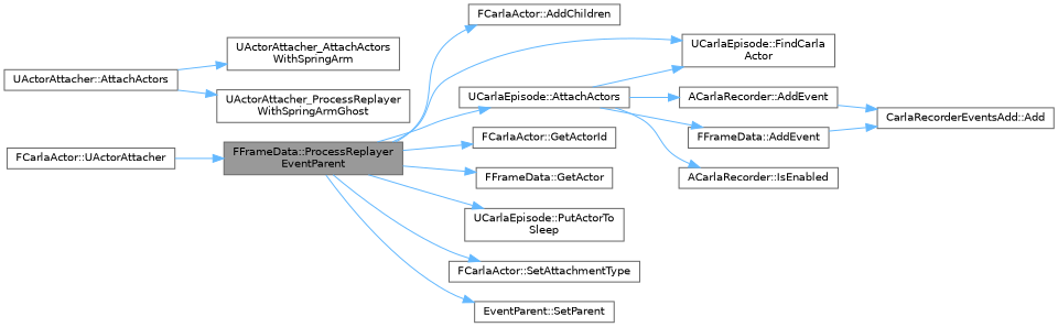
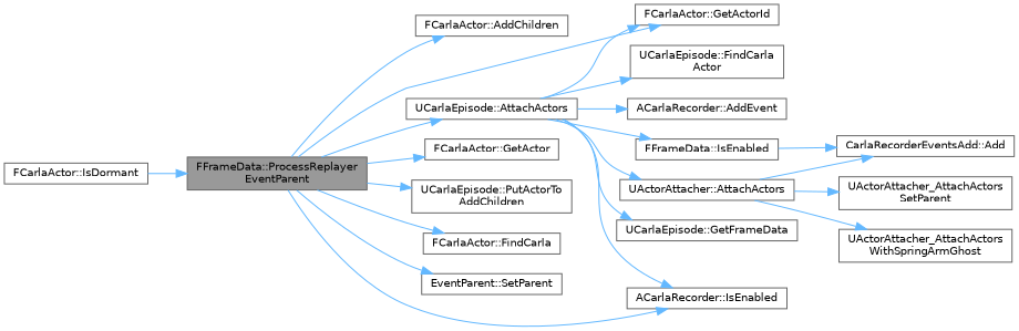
  digraph {
    rankdir=LR
    node [color=grey40 fillcolor=white fontname=Helvetica fontsize=10 shape=box style=filled]
    edge [color=steelblue1 fontname=Helvetica fontsize=10 labelfontname=Helvetica labelfontsize=10 style=solid]
    n1 [color=gray40 fillcolor=grey60 fontcolor=black height=0.2 label="FFrameData::ProcessReplayer\lEventParent" width=0.4]
    n2 [height=0.2 label="FCarlaActor::AddChildren" width=0.4]
    n3 [height=0.2 label="UCarlaEpisode::AttachActors" width=0.4]
    n4 [height=0.2 label="UCarlaEpisode::FindCarla\lActor" width=0.4]
    n5 [height=0.2 label="FCarlaActor::GetActorId" width=0.4]
-   n6 [height=0.2 label="FFrameData::GetActor" width=0.4]
-   n7 [height=0.2 label="UCarlaEpisode::PutActorTo\lSleep" width=0.4]
-   n8 [height=0.2 label="FCarlaActor::SetAttachmentType" width=0.4]
+   n6 [height=0.2 label="FCarlaActor::GetActor" width=0.4]
+   n7 [height=0.2 label="UCarlaEpisode::PutActorTo\lAddChildren" width=0.4]
+   n8 [height=0.2 label="FCarlaActor::FindCarla" width=0.4]
    n9 [height=0.2 label="EventParent::SetParent" width=0.4]
    n10 [height=0.2 label="ACarlaRecorder::AddEvent" width=0.4]
-   n11 [height=0.2 label="FFrameData::AddEvent" width=0.4]
+   n11 [height=0.2 label="FFrameData::IsEnabled" width=0.4]
    n12 [height=0.2 label="UActorAttacher::AttachActors" width=0.4]
+   n13 [height=0.2 label="UCarlaEpisode::GetFrameData" width=0.4]
    n14 [height=0.2 label="ACarlaRecorder::IsEnabled" width=0.4]
-   n15 [height=0.2 label="FCarlaActor::UActorAttacher" width=0.4]
+   n15 [height=0.2 label="FCarlaActor::IsDormant" width=0.4]
    n16 [height=0.2 label="CarlaRecorderEventsAdd::Add" width=0.4]
-   n17 [height=0.2 label="UActorAttacher_AttachActors\lWithSpringArm" width=0.4]
-   n18 [height=0.2 label="UActorAttacher_ProcessReplayer\lWithSpringArmGhost" width=0.4]
+   n17 [height=0.2 label="UActorAttacher_AttachActors\lSetParent" width=0.4]
+   n18 [height=0.2 label="UActorAttacher_AttachActors\lWithSpringArmGhost" width=0.4]
    n1 -> n2
    n1 -> n3
-   n1 -> n4
+   n1 -> n14
    n1 -> n5
    n1 -> n6
    n1 -> n7
    n1 -> n8
    n1 -> n9
    n3 -> n4
+   n3 -> n5
    n3 -> n10
    n3 -> n11
+   n3 -> n12
+   n3 -> n13
    n3 -> n14
-   n10 -> n16
+   n12 -> n16
    n11 -> n16
    n12 -> n17
    n12 -> n18
    n15 -> n1
  }
